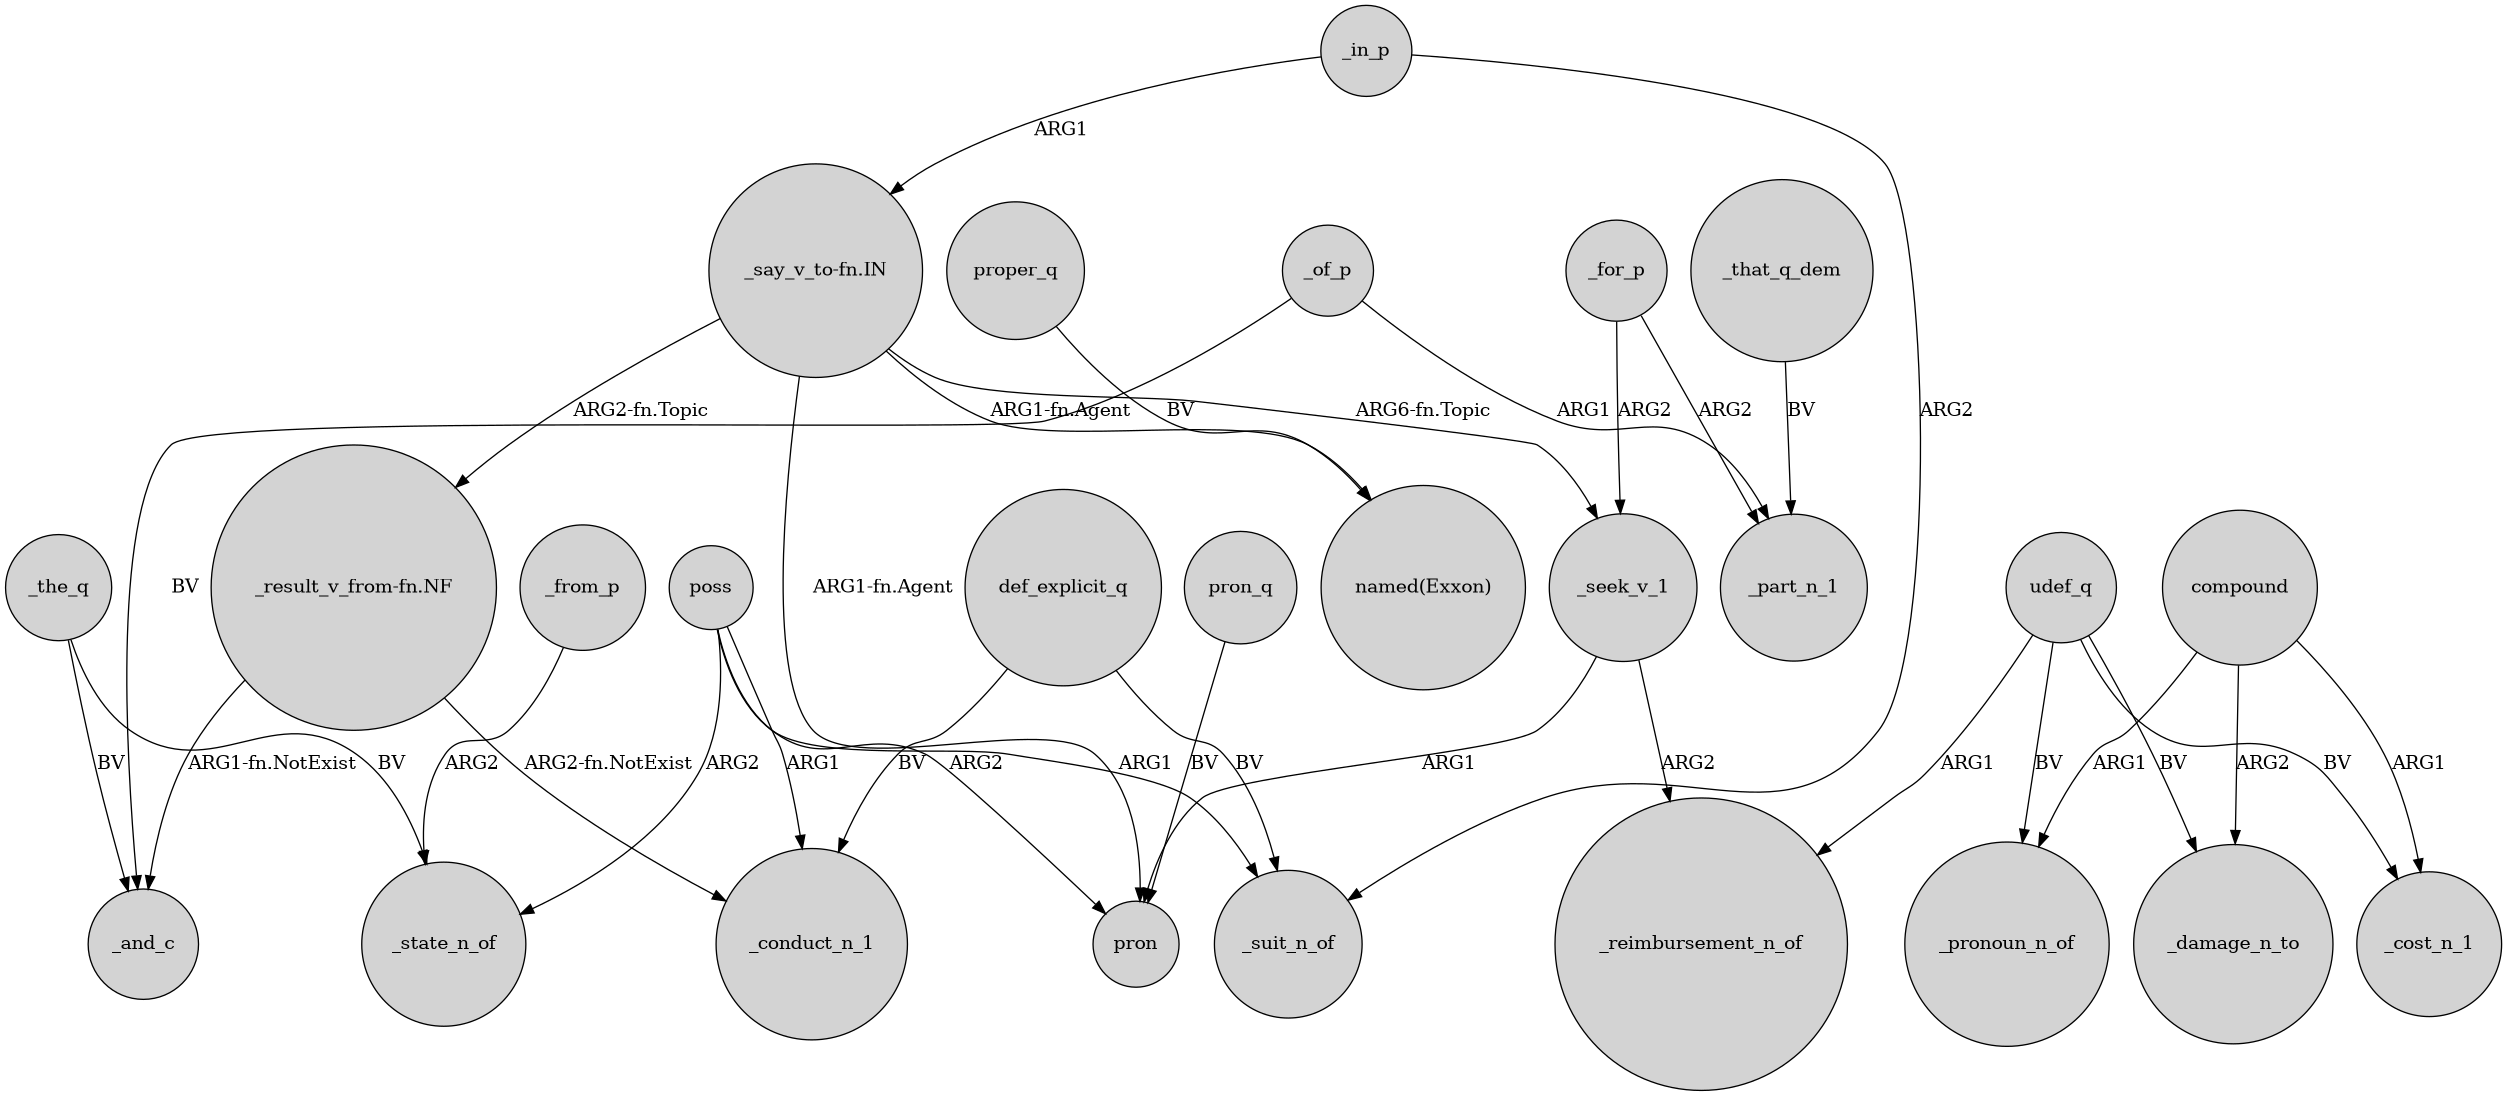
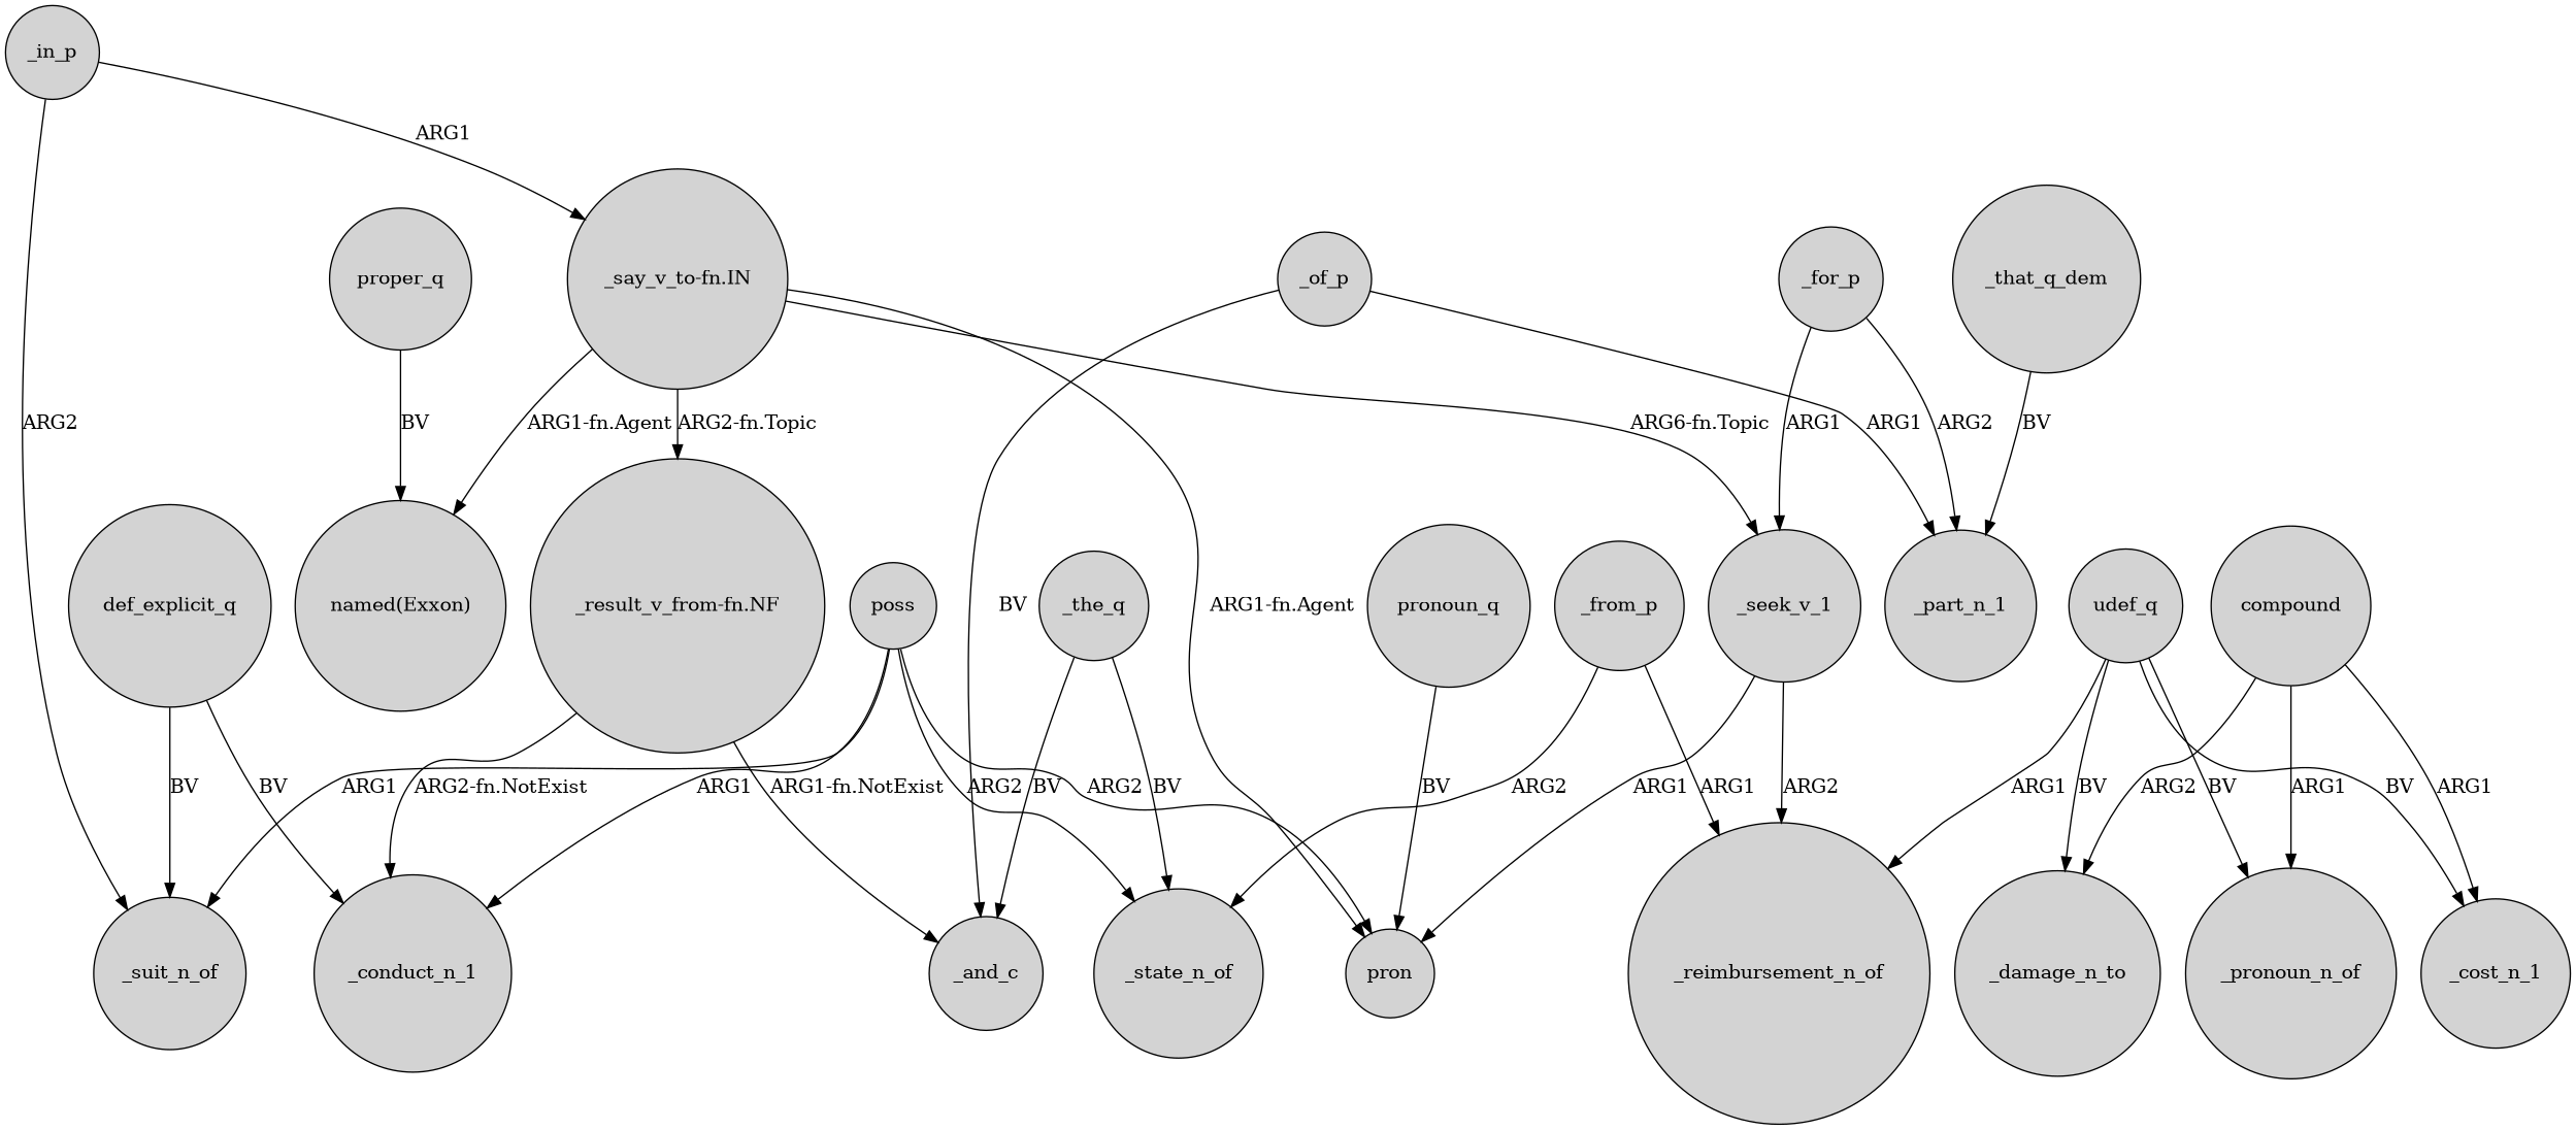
  digraph {
    node [shape=circle style=filled]
    _the_q
    _and_c
    _state_n_of
    "_say_v_to-fn.IN"
    "named(Exxon)"
    pron
    _seek_v_1
    "_result_v_from-fn.NF"
    _reimbursement_n_of
    _conduct_n_1
    _from_p
    poss
    _suit_n_of
    _in_p
    proper_q
    n16 [label=_pronoun_n_of]
    compound
    _cost_n_1
    _damage_n_to
    _of_p
    _part_n_1
    udef_q
    _for_p
    def_explicit_q
-   pronoun_q [label=pron_q]
+   pronoun_q
    _that_q_dem
    _the_q -> _and_c [label=BV]
    _the_q -> _state_n_of [label=BV]
    "_say_v_to-fn.IN" -> "named(Exxon)" [label="ARG1-fn.Agent"]
    "_say_v_to-fn.IN" -> pron [label="ARG1-fn.Agent"]
    "_say_v_to-fn.IN" -> _seek_v_1 [label="ARG6-fn.Topic"]
    "_say_v_to-fn.IN" -> "_result_v_from-fn.NF" [label="ARG2-fn.Topic"]
    _seek_v_1 -> pron [label=ARG1]
    _seek_v_1 -> _reimbursement_n_of [label=ARG2]
    "_result_v_from-fn.NF" -> _and_c [label="ARG1-fn.NotExist"]
    "_result_v_from-fn.NF" -> _conduct_n_1 [label="ARG2-fn.NotExist"]
    _from_p -> _state_n_of [label=ARG2]
+   _from_p -> _reimbursement_n_of [label=ARG1]
    poss -> _state_n_of [label=ARG2]
    poss -> pron [label=ARG2]
    poss -> _conduct_n_1 [label=ARG1]
    poss -> _suit_n_of [label=ARG1]
    _in_p -> "_say_v_to-fn.IN" [label=ARG1]
    _in_p -> _suit_n_of [label=ARG2]
    proper_q -> "named(Exxon)" [label=BV]
    compound -> n16 [label=ARG1]
    compound -> _cost_n_1 [label=ARG1]
    compound -> _damage_n_to [label=ARG2]
    _of_p -> _and_c [label=BV]
    _of_p -> _part_n_1 [label=ARG1]
    udef_q -> _reimbursement_n_of [label=ARG1]
    udef_q -> n16 [label=BV]
    udef_q -> _cost_n_1 [label=BV]
    udef_q -> _damage_n_to [label=BV]
-   _for_p -> _seek_v_1 [label=ARG2]
+   _for_p -> _seek_v_1 [label=ARG1]
    _for_p -> _part_n_1 [label=ARG2]
    def_explicit_q -> _conduct_n_1 [label=BV]
    def_explicit_q -> _suit_n_of [label=BV]
    pronoun_q -> pron [label=BV]
    _that_q_dem -> _part_n_1 [label=BV]
  }
